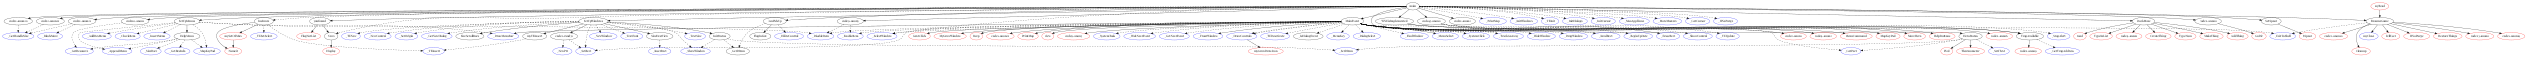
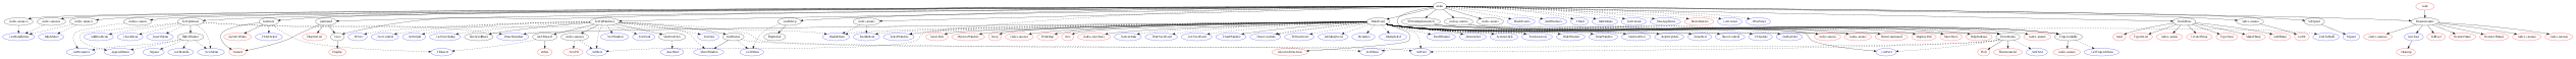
  digraph {
    fontname="Playfair Display"
    rankdir=TB
    node [fontname="Playfair Display" color=blue]
    edge [fontname="Playfair Display" style=dashed]
    main [color=""]
    "code2-anon20" [color=""]
    "code2-anon21" [color=""]
    "code2-anon22" [color=""]
    SetUpMenus [color=""]
    SetUpWindows [color=""]
    "code10-anon1" [color=""]
    "code45-anon0" [color=""]
    StockMaze [color=""]
    CanPickUp [color=""]
    "code2-anon0" [color=""]
    SetSpoor [color=""]
    HeroStatus [color=""]
    News [color=""]
    "code2-anon2" [color=""]
    ResumeGame [color=""]
    InsInven [color=""]
-   "code9-anon5" [color=""]
+   "code9-anon5" [label="code3-anon5" color=""]
    youfound [color=""]
    WNEisImplemented [color=""]
    MainEvent [color=""]
-   _FlushEvents [label=_PrintMap]
+   _FlushEvents
    _InitWindows
    _TEInit
    _InitDialogs
    _InitCursor
    _MaxApplZone
-   _MoreMasters
+   _MoreMasters [color=red]
    _GetCursor
    _HNoPurge
    _SelectWindow
    _GetHandleSize
    _BlockMove
-   HelpMenu [color=""]
-   _NewMenu [label=_MapKeyPad]
+   HelpMenu [label=HideWindow color=""]
+   _NewMenu
    _AppendMenu
    _AddResMenu
    _CheckItem
    _DisableItem
    _InsertMenu
    _DrawMenuBar
    SizeDestView [color=""]
    SizeScrollBars [color=""]
    myTEInsert [color=""]
-   "code2-anon31" [label="code2-rand31" color=""]
+   "code2-anon31" [color=""]
    InitStatus [color=""]
    _SetRect
    _NewWindow
+   _SetPort
    _TextFont
    _TextSize
    _TENew
    _NewControl
    _SetOrigin
    _GetNewDialog
    _ShowWindow
    _GetResource
    TrapAvailable [color=""]
-   _StopAlert
    _ExitToShell
    TypeNum [color=red]
    MakeThing [color=red]
    rand [color=red]
    AddThing [color=red]
    TypeInList [color=red]
    "code9-anon1" [color=red]
    CreateThing [color=red]
-   _GetDItem [color=black]
-   _HiliteControl
+   _GetDItem
    FlagInList [color=""]
    GoDir [color=red]
-   SSpoor [color=red]
+   SSpoor
    Pi2d [color=red]
    Thermometer [color=red]
    _SetIText
    _GetPort
    _SetDItem
    Display [color=red]
    "code2-anon10" [color=red]
    myClose
    TellUser [color=red]
-   RestoreMaze [color=red label=HNoPurge]
+   RestoreMaze [color=red]
    RestoreThings [color=red]
    "code23-anon0" [color=red]
    Cleanup [color=red]
    "code1-anon19" [color=red]
    Nameit [color=red]
    mySetCtlMax [color=red]
    _TESetSelect
    _TEInsert
    _EnableItem
    FlagNotList [color=red]
    "code2-anon6" [color=red]
    myGrowDrawIcon [color=red]
    "code2-anon1" [color=red]
    "code9-anon2" [color=red]
    MenuCommand [color=red]
    MapKeyPad [color=red]
    MoveHero [color=red]
    HelpButtons [color=red]
    GotAClick [color=red]
    MyGrowWindow [color=red]
    Beep [color=red]
    "code1-anon22" [color=red]
    PrintMap [color=red]
    view [color=red]
-   "code9-anon3" [color=red]
+   "code9-anon3" [color=red label="code9-myClose3"]
    _SystemTask
    _WaitNextEvent
    _GetNextEvent
    _FrontWindow
    _DrawControls
    _TEDeactivate
-   _IsDialogEvent [color=black]
+   _IsDialogEvent
    _MenuKey
    _DialogSelect
    _FindWindow
    _MenuSelect
    _SystemClick
    _TrackGoAway
    _HideWindow
    _DragWindow
-   _InvalRect
+   _InvalRect [label=_SizeDestView]
    _BeginUpDate
    _EraseRect
    _ShowControl
    _TEUpdate
-   _SizeRsrc
+   _EndUpDate
+   _SizeRsrc [label=_SSpoor]
    _GetResInfo
    _InsetRect
-   _NewPtr
+   strlen [color=red]
+   _NewPtr [color=red]
    "code2-anon9" [color=red]
    _GetTrapAddress
-   myRead [color=red]
+   myRead [color=red label=code]
    main -> "code2-anon20" [style=""]
    main -> "code2-anon21" [style=""]
    main -> "code2-anon22" [style=""]
    main -> SetUpMenus [style=""]
    main -> SetUpWindows [style=""]
    main -> "code10-anon1" [style=""]
    main -> "code45-anon0" [style=""]
    main -> StockMaze [style=""]
    main -> CanPickUp [style=""]
    main -> "code2-anon0" [style=""]
    main -> SetSpoor [style=""]
    main -> HeroStatus [style=""]
-   main -> News
+   main -> News [style=""]
    main -> "code2-anon2" [style=""]
    main -> ResumeGame [style=""]
-   main -> InsInven
+   main -> InsInven [style=""]
    main -> "code9-anon5" [style=""]
    main -> youfound [style=""]
    main -> WNEisImplemented [style=""]
    main -> MainEvent [style=""]
    main -> _FlushEvents
    main -> _InitWindows
    main -> _TEInit
    main -> _InitDialogs
    main -> _InitCursor
    main -> _MaxApplZone
    main -> _MoreMasters
    main -> _GetCursor
    main -> _HNoPurge
    main -> _SelectWindow
    "code2-anon20" -> _GetHandleSize
    "code2-anon21" -> _GetHandleSize
    "code2-anon21" -> _BlockMove
    "code2-anon22" -> _GetHandleSize
    SetUpMenus -> HelpMenu [style=""]
    SetUpMenus -> _NewMenu
    SetUpMenus -> _AppendMenu
    SetUpMenus -> _AddResMenu
    SetUpMenus -> _CheckItem
    SetUpMenus -> _DisableItem
    SetUpMenus -> _InsertMenu
    SetUpMenus -> _DrawMenuBar
    SetUpWindows -> SizeDestView [style=""]
    SetUpWindows -> SizeScrollBars [style=""]
    SetUpWindows -> myTEInsert [style=""]
    SetUpWindows -> "code2-anon31" [style=""]
    SetUpWindows -> InitStatus [style=""]
    SetUpWindows -> _SetRect
    SetUpWindows -> _NewWindow
+   SetUpWindows -> _SetPort
    SetUpWindows -> _TextFont
    SetUpWindows -> _TextSize
    SetUpWindows -> _TENew
    SetUpWindows -> _NewControl
    SetUpWindows -> _SetOrigin
    SetUpWindows -> _GetNewDialog
    SetUpWindows -> _ShowWindow
    "code10-anon1" -> _GetResource
    "code45-anon0" -> TrapAvailable [style=""]
-   "code45-anon0" -> _StopAlert
    "code45-anon0" -> _ExitToShell
    StockMaze -> TypeNum [style=""]
    StockMaze -> MakeThing [style=""]
    StockMaze -> rand [style=""]
    StockMaze -> AddThing [style=""]
    StockMaze -> TypeInList [style=""]
    StockMaze -> "code9-anon1" [style=""]
    StockMaze -> CreateThing [style=""]
    CanPickUp -> _GetDItem
-   CanPickUp -> _HiliteControl
    CanPickUp -> FlagInList [style=""]
    "code2-anon0" -> GoDir [style=""]
    SetSpoor -> SSpoor [style=""]
+   HeroStatus -> _SetPort
    HeroStatus -> Pi2d [style=""]
    HeroStatus -> Thermometer [style=""]
    HeroStatus -> _SetIText
    HeroStatus -> _GetPort
    HeroStatus -> _SetDItem
    News -> Display [style=""]
-   ResumeGame -> _ExitToShell
    ResumeGame -> "code2-anon10" [style=""]
    ResumeGame -> myClose [style=""]
    ResumeGame -> TellUser [style=""]
    ResumeGame -> RestoreMaze [style=""]
    ResumeGame -> RestoreThings [style=""]
    ResumeGame -> "code23-anon0" [style=""]
-   ResumeGame -> Cleanup [style=""]
+   myClose -> Cleanup [style=""]
    ResumeGame -> "code1-anon19" [style=""]
    InsInven -> Nameit [style=""]
    InsInven -> mySetCtlMax [style=""]
    InsInven -> _TESetSelect
    InsInven -> _TEInsert
    "code9-anon5" -> _DisableItem
    "code9-anon5" -> _EnableItem
    youfound -> News [style=""]
-   mySetCtlMax -> Nameit [style=""]
+   youfound -> Nameit [style=""]
    youfound -> FlagNotList [style=""]
    WNEisImplemented -> TrapAvailable [style=""]
    WNEisImplemented -> "code2-anon6" [style=""]
+   MainEvent -> HeroStatus [style=""]
    MainEvent -> _SelectWindow
    MainEvent -> _DisableItem
    MainEvent -> _DrawMenuBar [style=solid]
    MainEvent -> _SetRect
-   MainEvent -> _GetPort
+   MainEvent -> _SetPort
+   MainEvent -> _GetPort [style=solid]
    MainEvent -> _EnableItem
-   _DrawControls -> myGrowDrawIcon [style=""]
+   MainEvent -> myGrowDrawIcon [style=""]
    MainEvent -> "code2-anon1" [style=""]
    MainEvent -> "code9-anon2" [style=""]
    MainEvent -> MenuCommand [style=""]
    MainEvent -> MapKeyPad [style=""]
    MainEvent -> MoveHero [style=""]
    MainEvent -> HelpButtons [style=""]
    MainEvent -> GotAClick [style=""]
    MainEvent -> MyGrowWindow [style=""]
    MainEvent -> Beep [style=""]
    MainEvent -> "code1-anon22" [style=""]
    MainEvent -> PrintMap [style=""]
    MainEvent -> view [style=""]
    MainEvent -> "code9-anon3" [style=""]
    MainEvent -> _SystemTask
    MainEvent -> _WaitNextEvent
    MainEvent -> _GetNextEvent
    MainEvent -> _FrontWindow [style=solid]
    MainEvent -> _DrawControls
    MainEvent -> _DrawControls
    MainEvent -> _TEDeactivate
    MainEvent -> _IsDialogEvent
    MainEvent -> _MenuKey
    MainEvent -> _DialogSelect
    MainEvent -> _FindWindow
    MainEvent -> _MenuSelect [style=solid]
    MainEvent -> _SystemClick
    MainEvent -> _TrackGoAway
    MainEvent -> _HideWindow
    MainEvent -> _DragWindow
    MainEvent -> _InvalRect
    MainEvent -> _BeginUpDate
-   MainEvent -> _EraseRect [style=solid]
+   MainEvent -> _EraseRect
    MainEvent -> _ShowControl
    MainEvent -> _TEUpdate
+   MainEvent -> _EndUpDate
    HelpMenu -> _NewMenu
    HelpMenu -> _AppendMenu
    HelpMenu -> _GetResource
    HelpMenu -> _SizeRsrc
    HelpMenu -> _GetResInfo
    SizeDestView -> _InsetRect
    myTEInsert -> _TEInsert
+   myTEInsert -> strlen [style=""]
    "code2-anon31" -> _SetRect
    "code2-anon31" -> _NewPtr
-   InitStatus -> _ShowWindow
+   InitStatus -> _ShowWindow [style=solid]
    InitStatus -> _GetDItem
    InitStatus -> _SetDItem
    TrapAvailable -> "code2-anon9" [style=""]
    TrapAvailable -> _GetTrapAddress
    myRead -> ResumeGame [style=""]
  }
